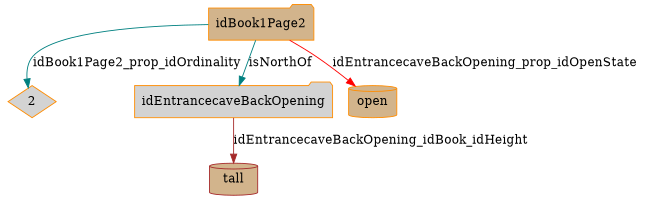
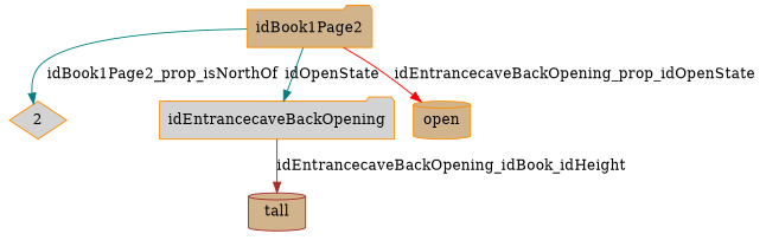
  strict digraph {
    node [color=darkorange fillcolor=tan shape=folder style=filled]
    edge [color=teal edge_type=property]
    idBook1Page2 [node_type=entity_node root=root]
    2 [fillcolor=lightgrey shape=diamond]
    idEntrancecaveBackOpening [fillcolor=lightgrey]
    open [shape=cylinder]
    tall [color=brown shape=cylinder]
-   idBook1Page2 -> 2 [label=idBook1Page2_prop_idOrdinality]
-   idBook1Page2 -> idEntrancecaveBackOpening [edge_type=relationship label=isNorthOf]
+   idBook1Page2 -> 2 [label=idBook1Page2_prop_isNorthOf]
+   idBook1Page2 -> idEntrancecaveBackOpening [edge_type=relationship label=idOpenState]
    idBook1Page2 -> open [color=red label=idEntrancecaveBackOpening_prop_idOpenState]
    idEntrancecaveBackOpening -> tall [color=brown label=idEntrancecaveBackOpening_idBook_idHeight]
  }
